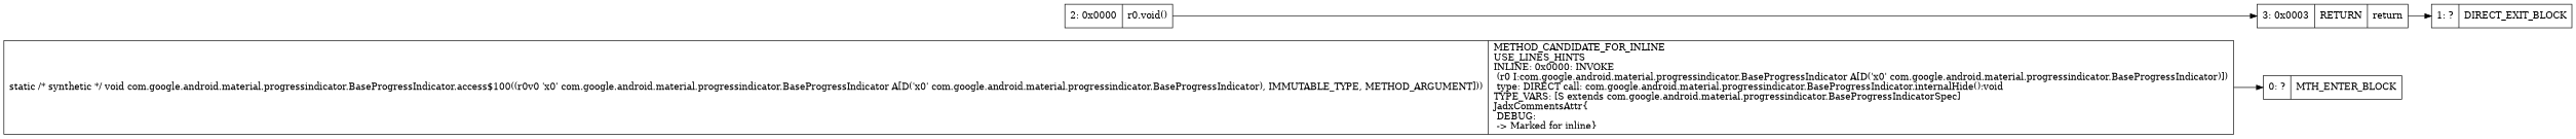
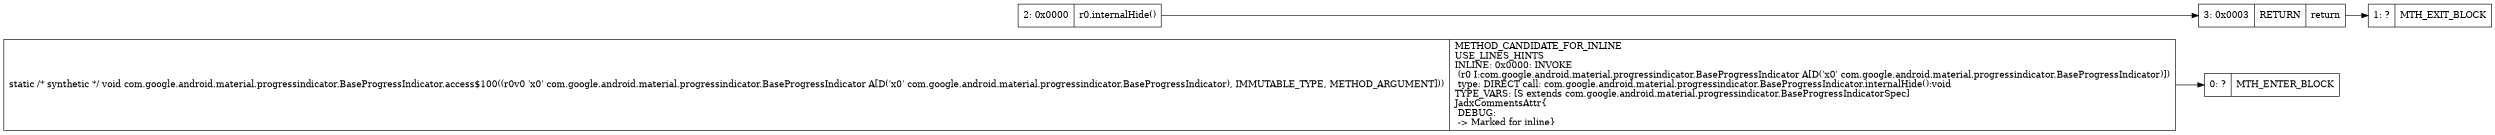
  digraph {
    rankdir=LR
    node [shape=record]
    n1 [label="{0\:\ ?|MTH_ENTER_BLOCK\l}"]
-   n2 [label="{2\:\ 0x0000|r0.void()\l}"]
+   n2 [label="{2\:\ 0x0000|r0.internalHide()\l}"]
    n3 [label="{3\:\ 0x0003|RETURN\l|return\l}"]
-   n4 [label="{1\:\ ?|DIRECT_EXIT_BLOCK\l}"]
+   n4 [label="{1\:\ ?|MTH_EXIT_BLOCK\l}"]
    n5 [label="{static \/* synthetic *\/ void com.google.android.material.progressindicator.BaseProgressIndicator.access$100((r0v0 'x0' com.google.android.material.progressindicator.BaseProgressIndicator A[D('x0' com.google.android.material.progressindicator.BaseProgressIndicator), IMMUTABLE_TYPE, METHOD_ARGUMENT]))  | METHOD_CANDIDATE_FOR_INLINE\lUSE_LINES_HINTS\lINLINE: 0x0000: INVOKE  \l  (r0 I:com.google.android.material.progressindicator.BaseProgressIndicator A[D('x0' com.google.android.material.progressindicator.BaseProgressIndicator)])\l type: DIRECT call: com.google.android.material.progressindicator.BaseProgressIndicator.internalHide():void\lTYPE_VARS: [S extends com.google.android.material.progressindicator.BaseProgressIndicatorSpec]\lJadxCommentsAttr\{\l DEBUG: \l \-\> Marked for inline\}\l}"]
    n2 -> n3
    n3 -> n4
    n5 -> n1
  }
